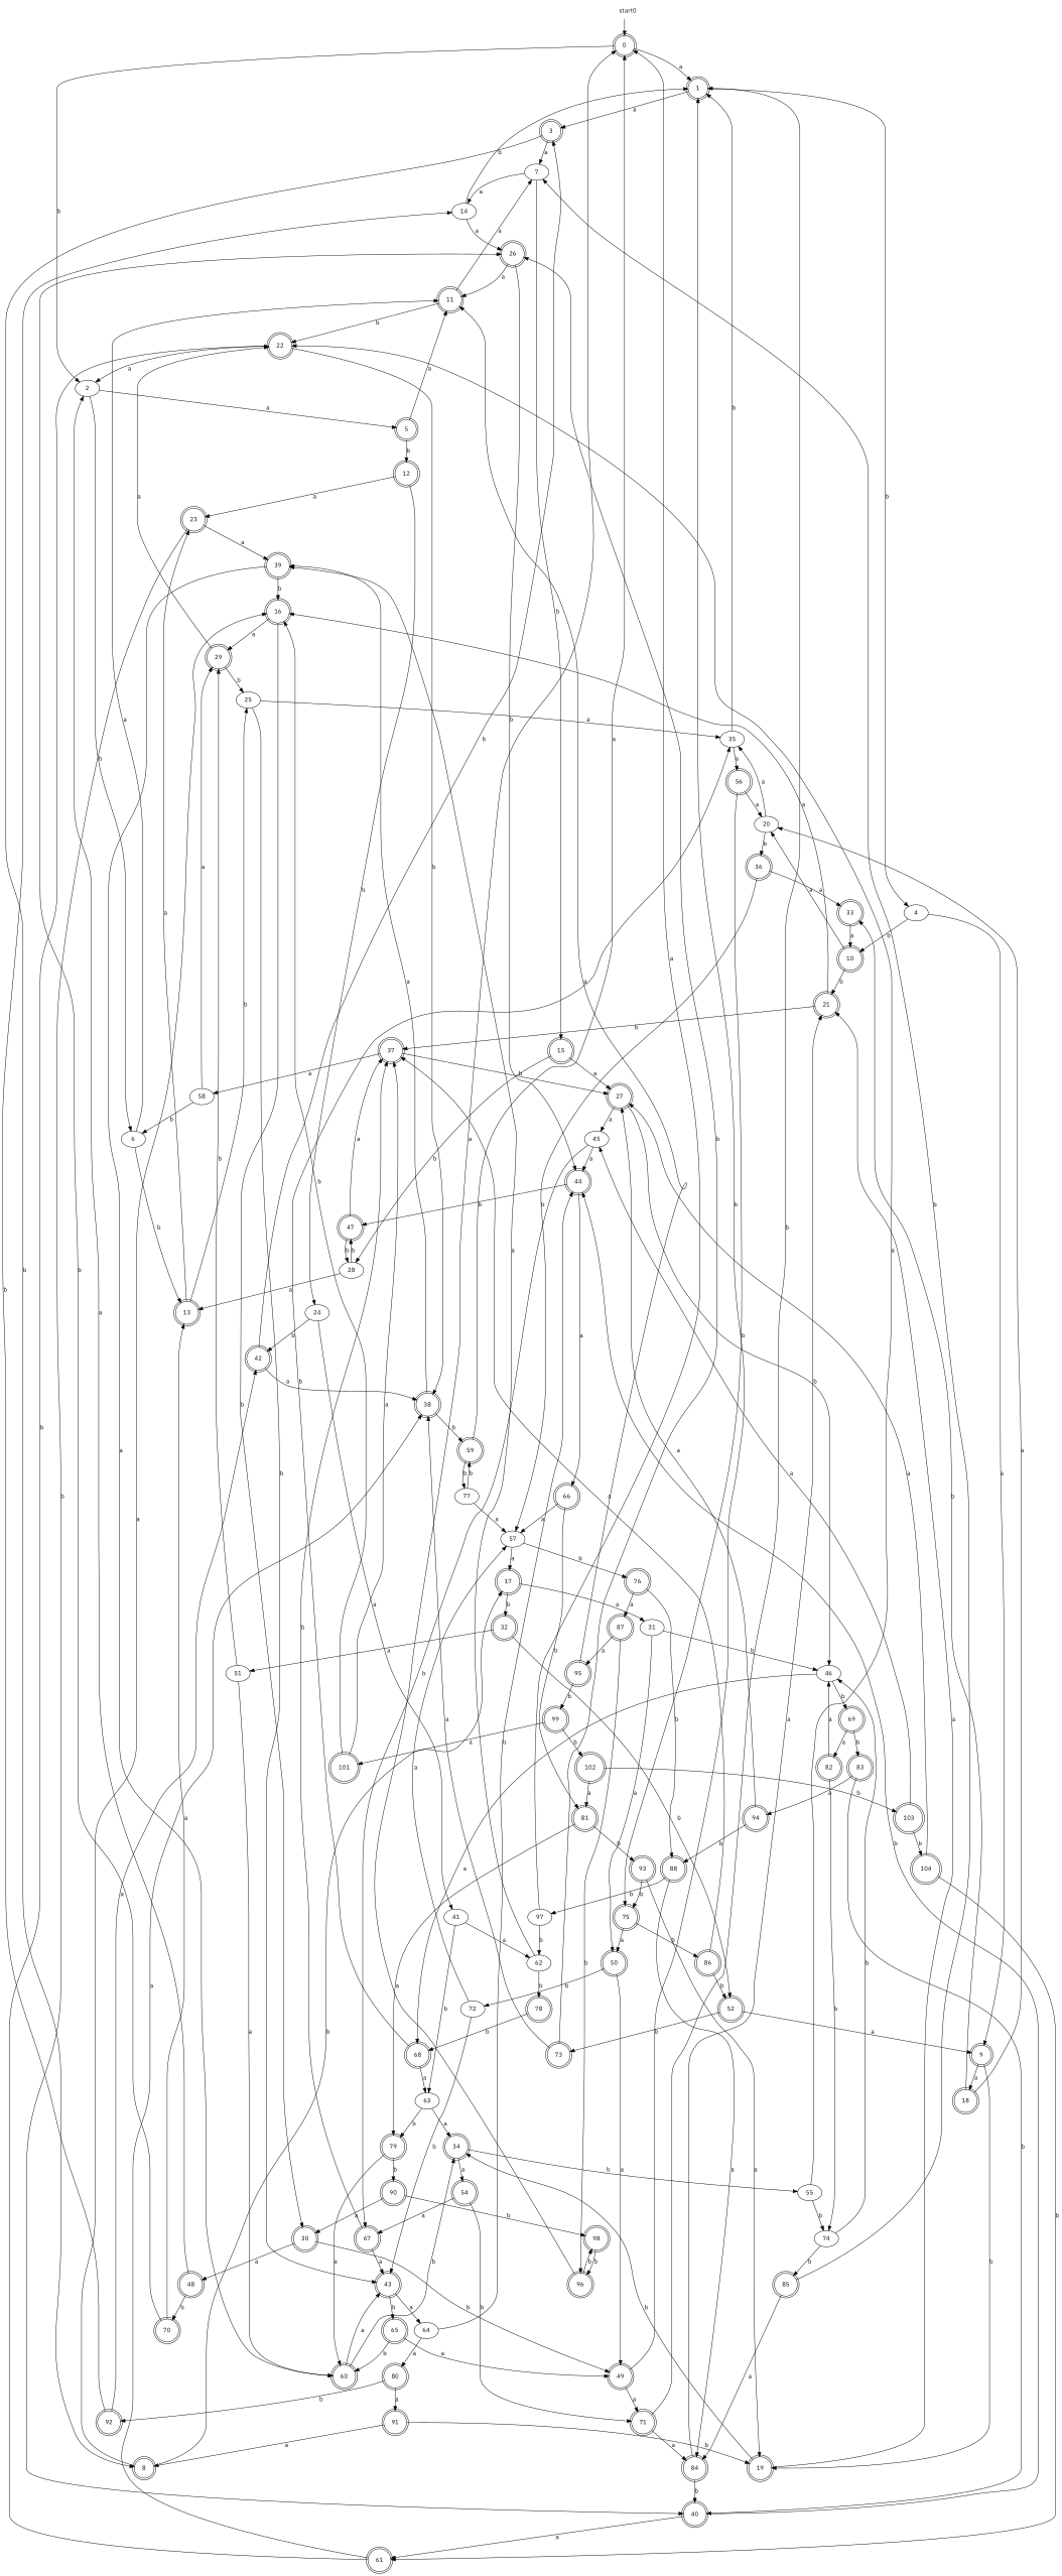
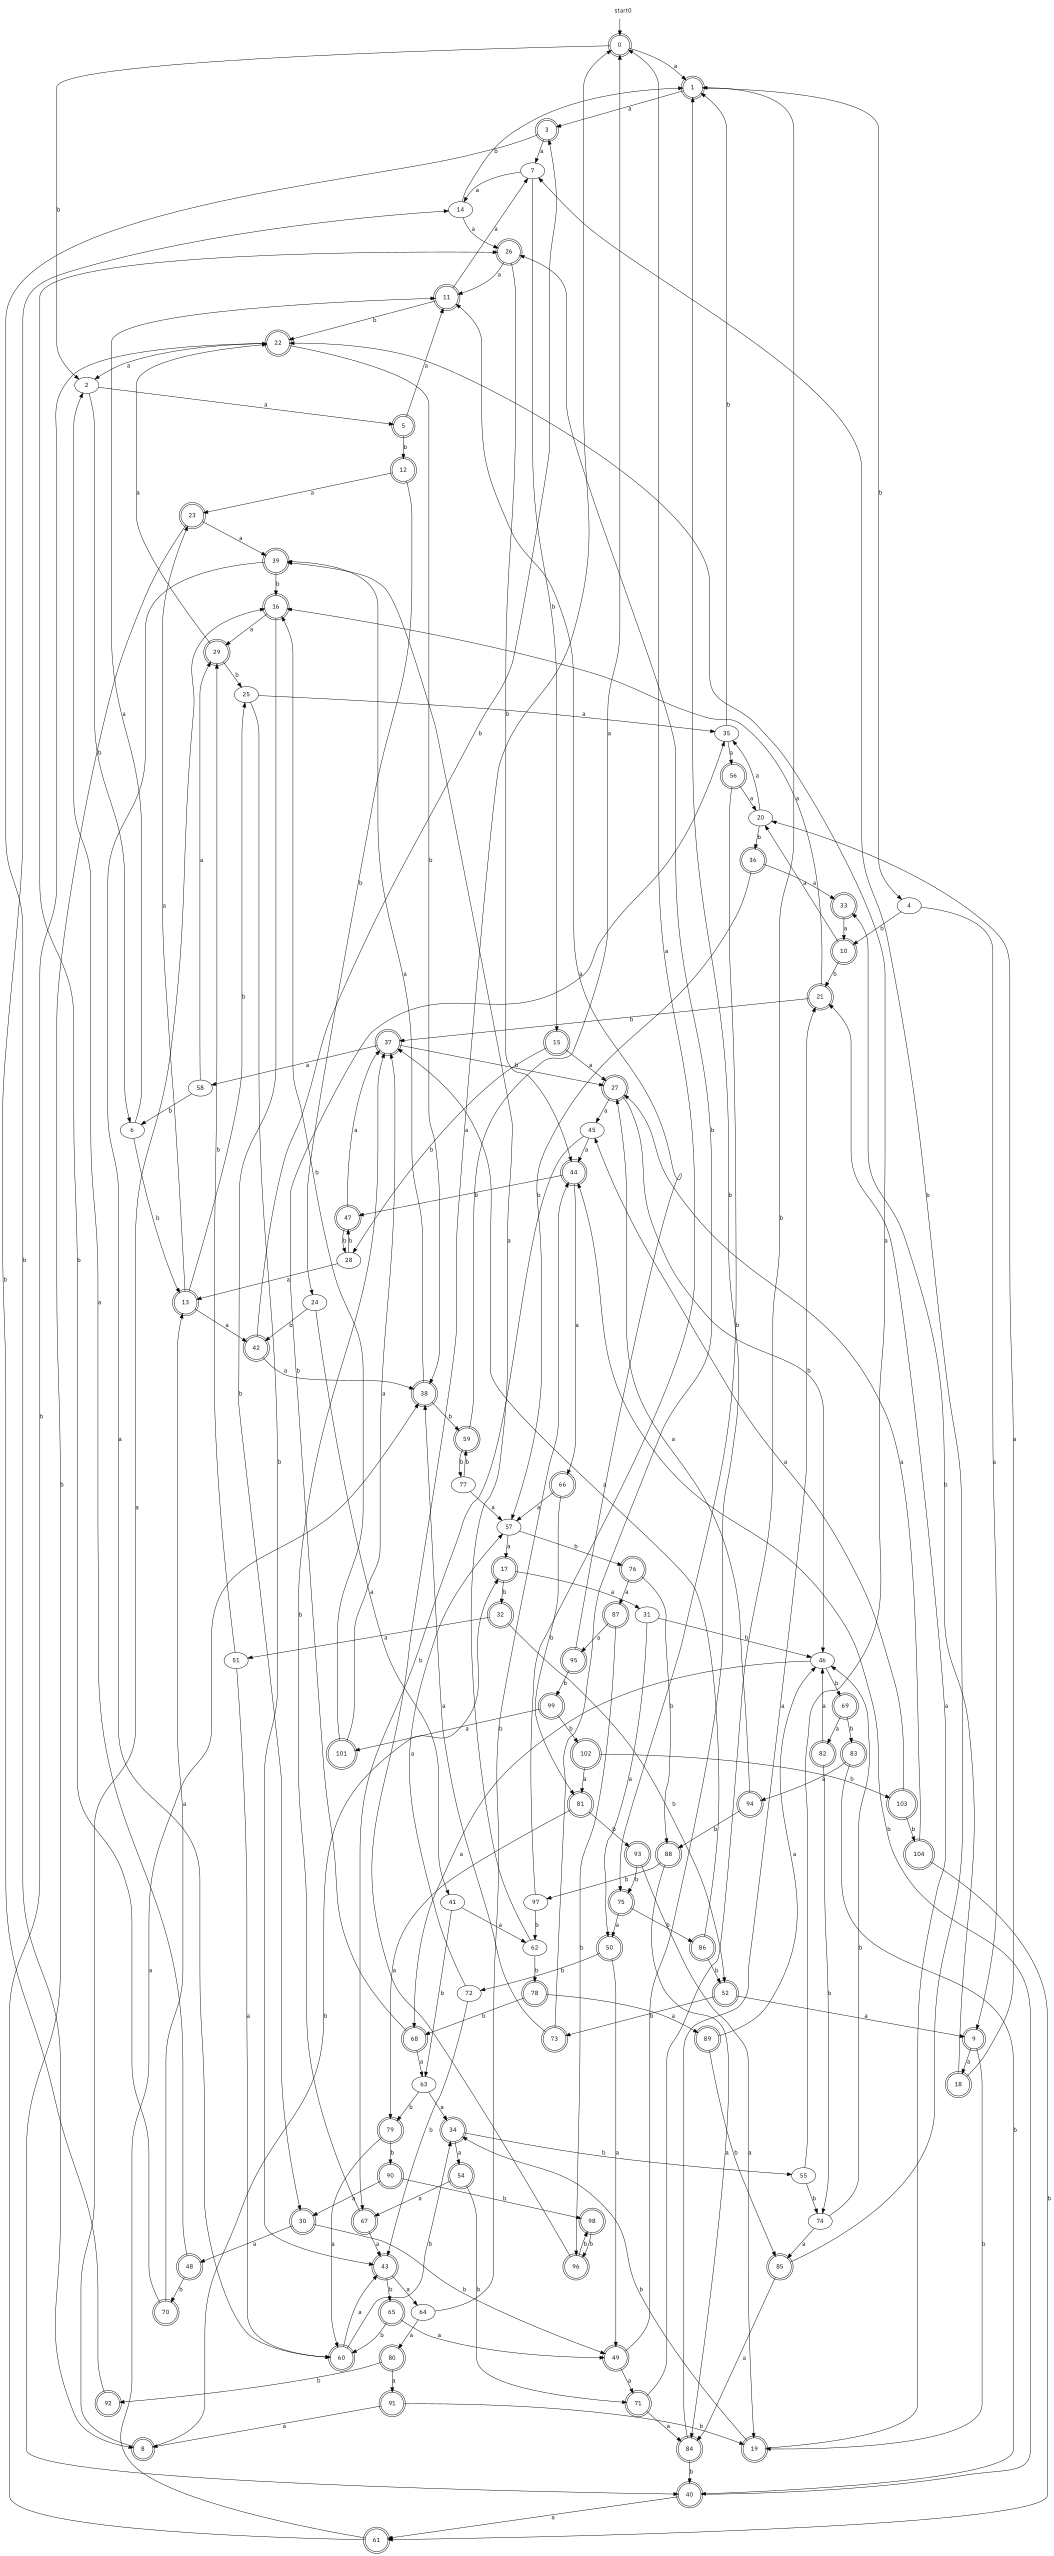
  digraph {
    fontname="IBM Plex Sans"
    node [fontname="IBM Plex Sans" shape=doublecircle]
    edge [fontname="IBM Plex Sans"]
    __start0 [shape=none]
    0
    1
    2 [shape=""]
    3
    4 [shape=""]
    5
    6 [shape=""]
    7 [shape=""]
    8
    9
    10
    11
    12
    13
    14 [shape=""]
    15
    16
    17
    18
    19
    20 [shape=""]
    21
    22
    23
    24 [shape=""]
    25 [shape=""]
    26
    27
    28 [shape=""]
    29
    30
    31 [shape=""]
    32
    33
    34
    35 [shape=""]
    36
    37
    38
    39
    40
    41 [shape=""]
    42
    43
    44
    45 [shape=""]
    46 [shape=""]
    47
    48
    49
    50
    51 [shape=""]
    52
    54
    55 [shape=""]
    56
    57 [shape=""]
    58 [shape=""]
    59
    60
    61
    62 [shape=""]
    63 [shape=""]
    64 [shape=""]
    65
    66
    67
    68
    69
    70
    71
    72 [shape=""]
    73
    74 [shape=""]
    75
    76
    77 [shape=""]
    78
    79
    80
    81
    82
    83
    84
    85
    86
    87
    88
+   89
    90
    91
    92
    93
    94
    95
    96
    97 [shape=""]
    98
    99
    101
    102
    103
    104
    __start0 -> 0
    0 -> 1 [label=a]
    0 -> 2 [label=b]
    1 -> 3 [label=a]
    1 -> 4 [label=b]
    2 -> 5 [label=a]
    2 -> 6 [label=b]
    3 -> 7 [label=a]
    3 -> 8 [label=b]
    4 -> 9 [label=a]
    4 -> 10 [label=b]
    5 -> 11 [label=a]
    5 -> 12 [label=b]
    6 -> 11 [label=a]
    6 -> 13 [label=b]
    7 -> 14 [label=a]
    7 -> 15 [label=b]
    8 -> 16 [label=a]
    8 -> 17 [label=b]
    9 -> 18 [label=a]
    9 -> 19 [label=b]
    10 -> 20 [label=a]
    10 -> 21 [label=b]
    11 -> 7 [label=a]
    11 -> 22 [label=b]
    12 -> 23 [label=a]
    12 -> 24 [label=b]
    13 -> 23 [label=a]
    13 -> 25 [label=b]
    14 -> 1 [label=b]
    14 -> 26 [label=a]
    15 -> 27 [label=a]
    15 -> 28 [label=b]
    16 -> 29 [label=a]
    16 -> 30 [label=b]
    17 -> 31 [label=a]
    17 -> 32 [label=b]
    18 -> 20 [label=a]
    18 -> 33 [label=b]
    19 -> 21 [label=a]
    19 -> 34 [label=b]
    20 -> 35 [label=a]
    20 -> 36 [label=b]
    21 -> 16 [label=a]
    21 -> 37 [label=b]
    22 -> 2 [label=a]
    22 -> 38 [label=b]
    23 -> 39 [label=a]
    23 -> 40 [label=b]
    24 -> 41 [label=a]
    24 -> 42 [label=b]
    25 -> 35 [label=a]
    25 -> 43 [label=b]
    26 -> 11 [label=a]
    26 -> 44 [label=b]
    27 -> 45 [label=a]
    27 -> 46 [label=b]
    28 -> 13 [label=a]
    28 -> 47 [label=b]
    29 -> 22 [label=a]
    29 -> 25 [label=b]
    30 -> 48 [label=a]
    30 -> 49 [label=b]
    31 -> 46 [label=b]
    31 -> 50 [label=a]
    32 -> 51 [label=a]
    32 -> 52 [label=b]
    33 -> 10 [label=a]
    34 -> 54 [label=a]
    34 -> 55 [label=b]
    35 -> 1 [label=b]
    35 -> 56 [label=a]
    36 -> 33 [label=a]
    36 -> 57 [label=b]
    37 -> 27 [label=b]
    37 -> 58 [label=a]
    38 -> 39 [label=a]
    38 -> 59 [label=b]
    39 -> 16 [label=b]
    39 -> 60 [label=a]
    40 -> 44 [label=b]
    40 -> 61 [label=a]
    41 -> 62 [label=a]
    41 -> 63 [label=b]
    42 -> 3 [label=b]
    42 -> 38 [label=a]
    43 -> 64 [label=a]
    43 -> 65 [label=b]
    44 -> 47 [label=b]
    44 -> 66 [label=a]
    45 -> 44 [label=a]
    45 -> 67 [label=b]
    46 -> 68 [label=a]
    46 -> 69 [label=b]
    47 -> 28 [label=b]
    47 -> 37 [label=a]
    48 -> 2 [label=a]
    48 -> 70 [label=b]
    49 -> 1 [label=b]
    49 -> 71 [label=a]
    50 -> 49 [label=a]
    50 -> 72 [label=b]
    51 -> 29 [label=b]
    51 -> 60 [label=a]
    52 -> 9 [label=a]
    52 -> 73 [label=b]
    54 -> 67 [label=a]
    54 -> 71 [label=b]
    55 -> 22 [label=a]
    55 -> 74 [label=b]
    56 -> 20 [label=a]
    56 -> 75 [label=b]
    57 -> 17 [label=a]
    57 -> 76 [label=b]
    58 -> 6 [label=b]
    58 -> 29 [label=a]
    59 -> 0 [label=a]
    59 -> 77 [label=b]
    60 -> 34 [label=b]
    60 -> 43 [label=a]
    61 -> 22 [label=b]
    61 -> 38 [label=a]
    62 -> 39 [label=a]
    62 -> 78 [label=b]
    63 -> 34 [label=a]
    63 -> 79 [label=b]
    64 -> 44 [label=b]
    64 -> 80 [label=a]
    65 -> 49 [label=a]
    65 -> 60 [label=b]
    66 -> 57 [label=a]
    66 -> 81 [label=b]
    67 -> 37 [label=b]
    67 -> 43 [label=a]
    68 -> 35 [label=b]
    68 -> 63 [label=a]
    69 -> 82 [label=a]
    69 -> 83 [label=b]
    70 -> 13 [label=a]
    70 -> 26 [label=b]
    71 -> 1 [label=b]
    71 -> 84 [label=a]
    72 -> 43 [label=b]
    72 -> 57 [label=a]
    73 -> 26 [label=b]
    73 -> 38 [label=a]
    74 -> 46 [label=b]
-   74 -> 85 [label=b]
+   74 -> 85 [label=a]
    75 -> 50 [label=a]
    75 -> 86 [label=b]
    76 -> 87 [label=a]
    76 -> 88 [label=b]
    77 -> 57 [label=a]
    77 -> 59 [label=b]
    78 -> 68 [label=b]
+   78 -> 89 [label=a]
    79 -> 60 [label=a]
    79 -> 90 [label=b]
    80 -> 91 [label=a]
    80 -> 92 [label=b]
    81 -> 79 [label=a]
    81 -> 93 [label=b]
    82 -> 46 [label=a]
    82 -> 74 [label=b]
    83 -> 40 [label=b]
    83 -> 94 [label=a]
    84 -> 21 [label=a]
    84 -> 40 [label=b]
    85 -> 7 [label=b]
    85 -> 84 [label=a]
    86 -> 37 [label=a]
    86 -> 52 [label=b]
    87 -> 95 [label=a]
    87 -> 96 [label=b]
    88 -> 84 [label=a]
    88 -> 97 [label=b]
+   89 -> 46 [label=a]
+   89 -> 85 [label=b]
    90 -> 30 [label=a]
    90 -> 98 [label=b]
    91 -> 8 [label=a]
    91 -> 19 [label=b]
    92 -> 14 [label=b]
-   92 -> 42 [label=a]
+   13 -> 42 [label=a]
    93 -> 19 [label=a]
    93 -> 75 [label=b]
    94 -> 27 [label=a]
    94 -> 88 [label=b]
    95 -> 11 [label=a]
    95 -> 99 [label=b]
    96 -> 0 [label=a]
    96 -> 98 [label=b]
    97 -> 0 [label=a]
    97 -> 62 [label=b]
    98 -> 96 [label=b]
    99 -> 101 [label=a]
    99 -> 102 [label=b]
    101 -> 16 [label=b]
    101 -> 37 [label=a]
    102 -> 81 [label=a]
    102 -> 103 [label=b]
    103 -> 45 [label=a]
    103 -> 104 [label=b]
    104 -> 27 [label=a]
    104 -> 61 [label=b]
  }
